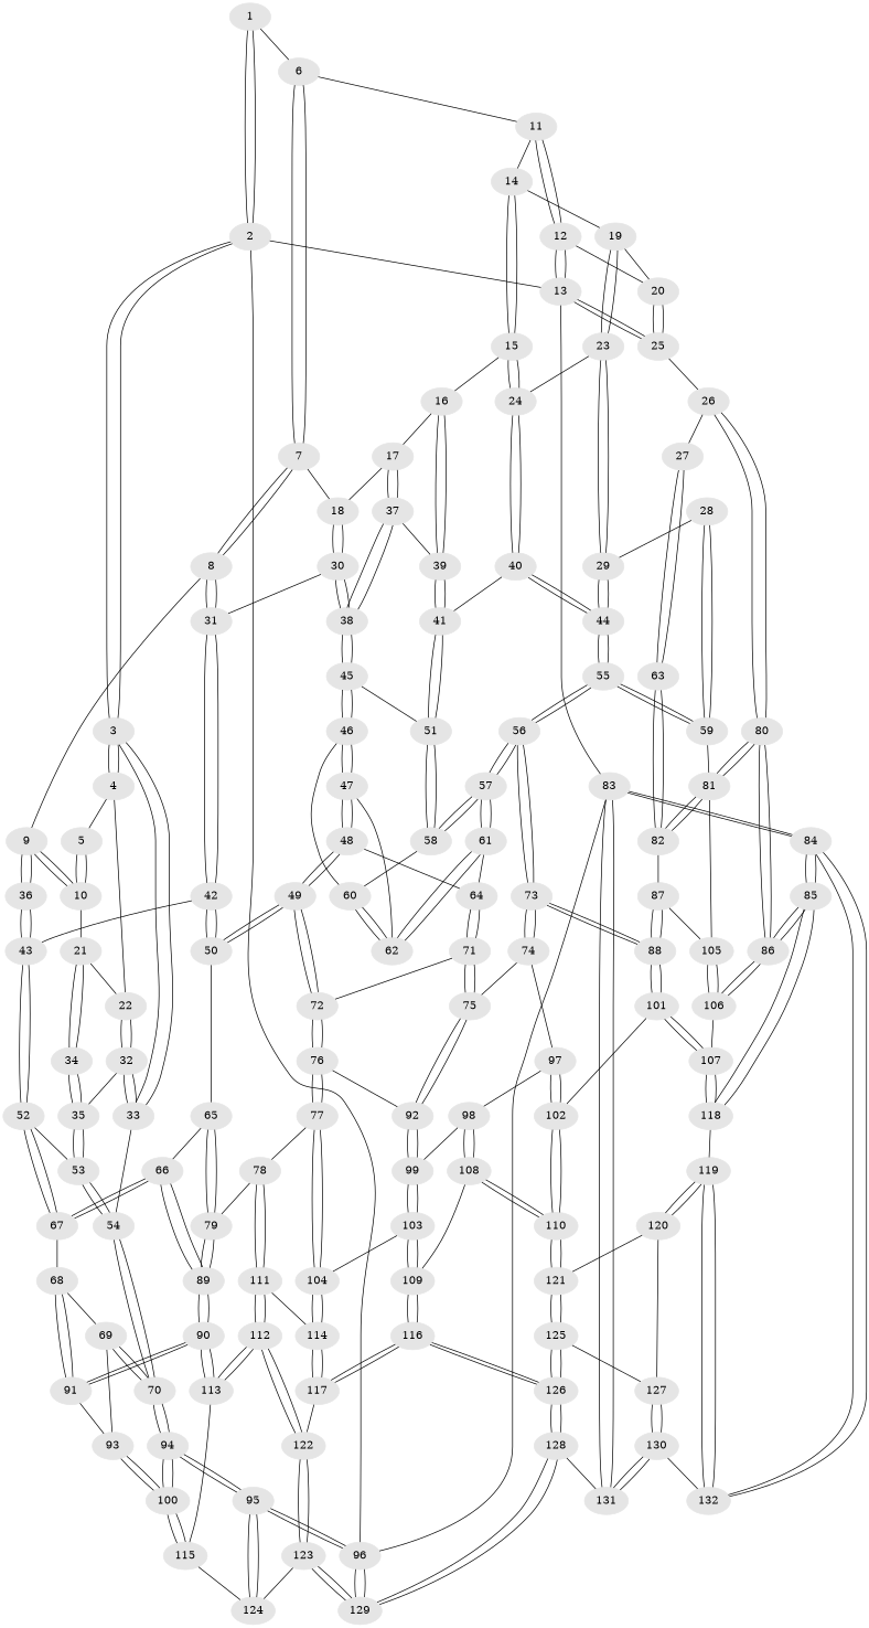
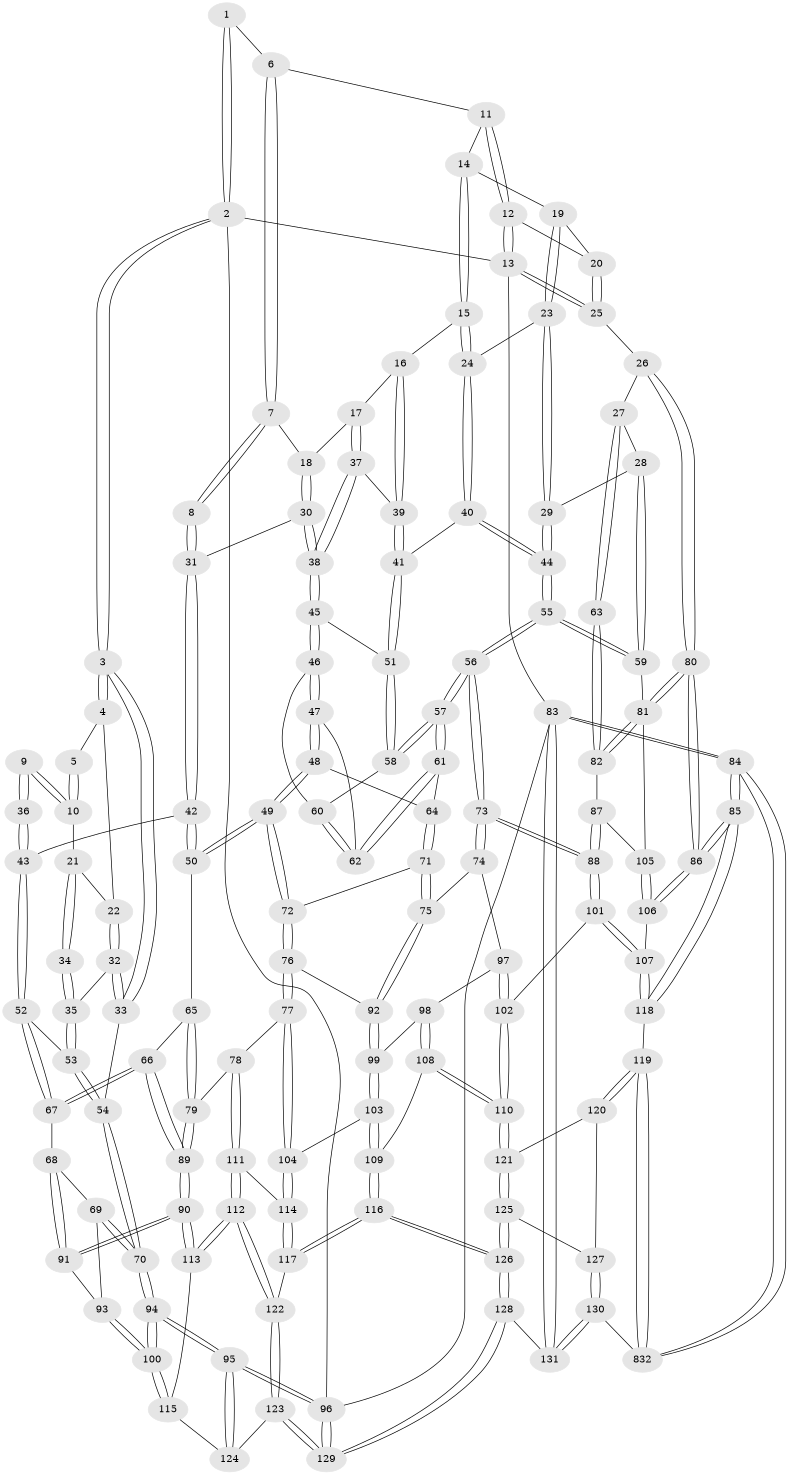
  graph {
    node [color=gray90 style=filled]
    1
    2
    6
    3
    13
    96
    7
    11
    4
    33
    25
    83
    129
    5
    22
    54
    10
    32
    21
    8
    18
    12
    14
    9
    31
    30
    36
    42
    43
    34
    20
    15
    19
    26
    84
    131
    16
    24
    23
    17
    39
    40
    37
    41
    38
    29
    35
    44
    27
    80
    28
    63
    81
    86
    59
    82
    55
    45
    50
    53
    70
    52
    51
    46
    58
    65
    67
    56
    47
    60
    48
    62
    49
    64
    72
    71
    76
    66
    79
    68
    94
    57
    73
    61
    74
    88
    87
    75
    89
    90
    69
    91
    93
    100
    95
    92
    77
    97
    101
    98
    102
    99
    78
    104
    111
    114
    112
    105
    106
    85
-   132
+   132 [label=832]
    118
    119
    107
    113
    115
    103
    124
    108
    110
    109
    121
    116
    117
    126
    125
    122
    123
    128
    120
    127
    130
    1 -- 2
    1 -- 2
    1 -- 6
    2 -- 3
    2 -- 3
    2 -- 13
    2 -- 96
    6 -- 7
    6 -- 7
    6 -- 11
    3 -- 4
    3 -- 4
    3 -- 33
    3 -- 33
    13 -- 25
    13 -- 25
    13 -- 83
    96 -- 129
    96 -- 129
    7 -- 8
    7 -- 8
    7 -- 18
    11 -- 12
    11 -- 12
    11 -- 14
    4 -- 5
    4 -- 22
    33 -- 54
    25 -- 26
    83 -- 96
    83 -- 84
    83 -- 84
    83 -- 131
    83 -- 131
    5 -- 10
    5 -- 10
    22 -- 32
    22 -- 32
    54 -- 70
    54 -- 70
    10 -- 21
    32 -- 33
    32 -- 33
    32 -- 35
    21 -- 22
    21 -- 34
    21 -- 34
-   8 -- 9
    8 -- 31
    8 -- 31
    18 -- 30
    18 -- 30
    12 -- 13
    12 -- 13
    12 -- 20
    14 -- 15
    14 -- 15
    14 -- 19
    9 -- 10
    9 -- 10
    9 -- 36
    9 -- 36
    31 -- 42
    31 -- 42
    30 -- 31
    30 -- 38
    30 -- 38
    36 -- 43
    36 -- 43
    42 -- 43
    42 -- 50
    42 -- 50
    43 -- 52
    43 -- 52
    34 -- 35
    34 -- 35
    20 -- 25
    20 -- 25
    15 -- 16
    15 -- 24
    15 -- 24
    19 -- 20
    19 -- 23
    19 -- 23
    26 -- 27
    26 -- 80
    26 -- 80
    84 -- 85
    84 -- 85
    84 -- 132
    84 -- 132
    16 -- 17
    16 -- 39
    16 -- 39
    24 -- 40
    24 -- 40
    23 -- 24
    23 -- 29
    23 -- 29
    17 -- 18
    17 -- 37
    17 -- 37
    39 -- 41
    39 -- 41
    40 -- 41
    40 -- 44
    40 -- 44
    37 -- 39
    37 -- 38
    37 -- 38
    41 -- 51
    41 -- 51
    38 -- 45
    38 -- 45
    29 -- 44
    29 -- 44
    35 -- 53
    35 -- 53
    44 -- 55
    44 -- 55
+   27 -- 28
    27 -- 63
    27 -- 63
    80 -- 81
    80 -- 81
    80 -- 86
    80 -- 86
    28 -- 29
    28 -- 59
    28 -- 59
    63 -- 82
    63 -- 82
    81 -- 82
    81 -- 82
    81 -- 105
    86 -- 106
    86 -- 106
    59 -- 81
    82 -- 87
    55 -- 59
    55 -- 59
    55 -- 56
    55 -- 56
    45 -- 51
    45 -- 46
    45 -- 46
    50 -- 65
    53 -- 54
    53 -- 54
    70 -- 94
    70 -- 94
    52 -- 53
    52 -- 67
    52 -- 67
    51 -- 58
    51 -- 58
    46 -- 47
    46 -- 47
    46 -- 60
    58 -- 60
    65 -- 66
    65 -- 79
    65 -- 79
    67 -- 68
    56 -- 57
    56 -- 57
    56 -- 73
    56 -- 73
    47 -- 48
    47 -- 48
    47 -- 62
    60 -- 62
    60 -- 62
    48 -- 49
    48 -- 49
    48 -- 64
    49 -- 50
    49 -- 50
    49 -- 72
    49 -- 72
    64 -- 71
    64 -- 71
    72 -- 76
    72 -- 76
    71 -- 72
    71 -- 75
    71 -- 75
    76 -- 92
    76 -- 77
    76 -- 77
    66 -- 67
    66 -- 67
    66 -- 89
    66 -- 89
    79 -- 89
    79 -- 89
    68 -- 69
    68 -- 91
    68 -- 91
    94 -- 100
    94 -- 100
    94 -- 95
    94 -- 95
    57 -- 58
    57 -- 58
    57 -- 61
    57 -- 61
    73 -- 74
    73 -- 74
    73 -- 88
    73 -- 88
    61 -- 62
    61 -- 62
    61 -- 64
    74 -- 75
    74 -- 97
    88 -- 101
    88 -- 101
    87 -- 88
    87 -- 88
    87 -- 105
    75 -- 92
    75 -- 92
    89 -- 90
    89 -- 90
    90 -- 91
    90 -- 91
    90 -- 113
    90 -- 113
    69 -- 70
    69 -- 70
    69 -- 93
    91 -- 93
    93 -- 100
    93 -- 100
    100 -- 115
    100 -- 115
    95 -- 96
    95 -- 96
    95 -- 124
    95 -- 124
    92 -- 99
    92 -- 99
    77 -- 78
    77 -- 104
    77 -- 104
    97 -- 98
    97 -- 102
    97 -- 102
    101 -- 102
    101 -- 107
    101 -- 107
    98 -- 99
    98 -- 108
    98 -- 108
    102 -- 110
    102 -- 110
    99 -- 103
    99 -- 103
    78 -- 79
    78 -- 111
    78 -- 111
    104 -- 114
    104 -- 114
    111 -- 114
    111 -- 112
    111 -- 112
    114 -- 117
    114 -- 117
    112 -- 113
    112 -- 113
    112 -- 122
    112 -- 122
    105 -- 106
    105 -- 106
    106 -- 107
    85 -- 86
    85 -- 86
    85 -- 118
    85 -- 118
    118 -- 119
    119 -- 132
    119 -- 132
    119 -- 120
    119 -- 120
    107 -- 118
    107 -- 118
    113 -- 115
    115 -- 124
    103 -- 104
    103 -- 109
    103 -- 109
    108 -- 110
    108 -- 110
    108 -- 109
    110 -- 121
    110 -- 121
    109 -- 116
    109 -- 116
    121 -- 125
    121 -- 125
    116 -- 117
    116 -- 117
    116 -- 126
    116 -- 126
    117 -- 122
    126 -- 128
    126 -- 128
    125 -- 126
    125 -- 126
    125 -- 127
    122 -- 123
    122 -- 123
    123 -- 129
    123 -- 129
    123 -- 124
    128 -- 129
    128 -- 129
    128 -- 131
    120 -- 121
    120 -- 127
    127 -- 130
    127 -- 130
    130 -- 131
    130 -- 131
    130 -- 132
  }
